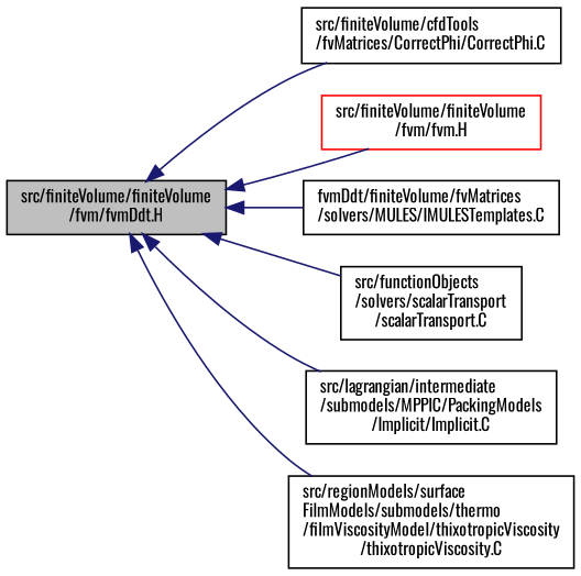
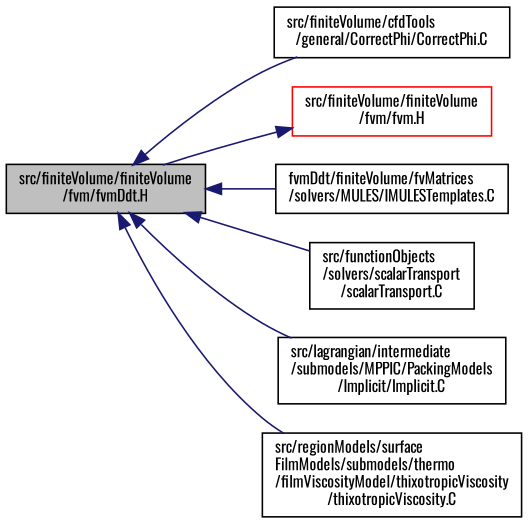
  digraph {
    fontname=Oswald
    rankdir=LR
    node [color=black fontname=Oswald fontsize=10 shape=record]
    edge [color=midnightblue dir=back fontname=Oswald fontsize=10 labelfontname=Helvetica labelfontsize=10 style=solid]
    n1 [fillcolor=grey75 fontcolor=black height=0.2 label="src/finiteVolume/finiteVolume\l/fvm/fvmDdt.H" style=filled width=0.4]
-   n2 [height=0.2 label="src/finiteVolume/cfdTools\l/fvMatrices/CorrectPhi/CorrectPhi.C" width=0.4]
+   n2 [height=0.2 label="src/finiteVolume/cfdTools\l/general/CorrectPhi/CorrectPhi.C" width=0.4]
    n3 [color=red height=0.2 label="src/finiteVolume/finiteVolume\l/fvm/fvm.H" width=0.4]
    n4 [height=0.2 label="fvmDdt/finiteVolume/fvMatrices\l/solvers/MULES/IMULESTemplates.C" width=0.4]
    n5 [height=0.2 label="src/functionObjects\l/solvers/scalarTransport\l/scalarTransport.C" width=0.4]
    n6 [height=0.2 label="src/lagrangian/intermediate\l/submodels/MPPIC/PackingModels\l/Implicit/Implicit.C" width=0.4]
    n7 [height=0.2 label="src/regionModels/surface\lFilmModels/submodels/thermo\l/filmViscosityModel/thixotropicViscosity\l/thixotropicViscosity.C" width=0.4]
    n1 -> n2
-   n1 -> n3
+   n3 -> n1
    n1 -> n4
    n1 -> n5
    n1 -> n6
    n1 -> n7
  }
